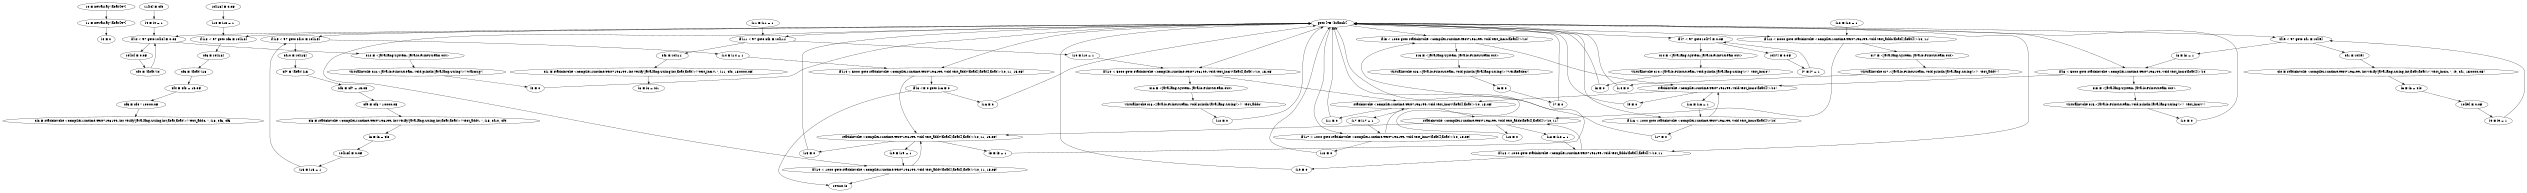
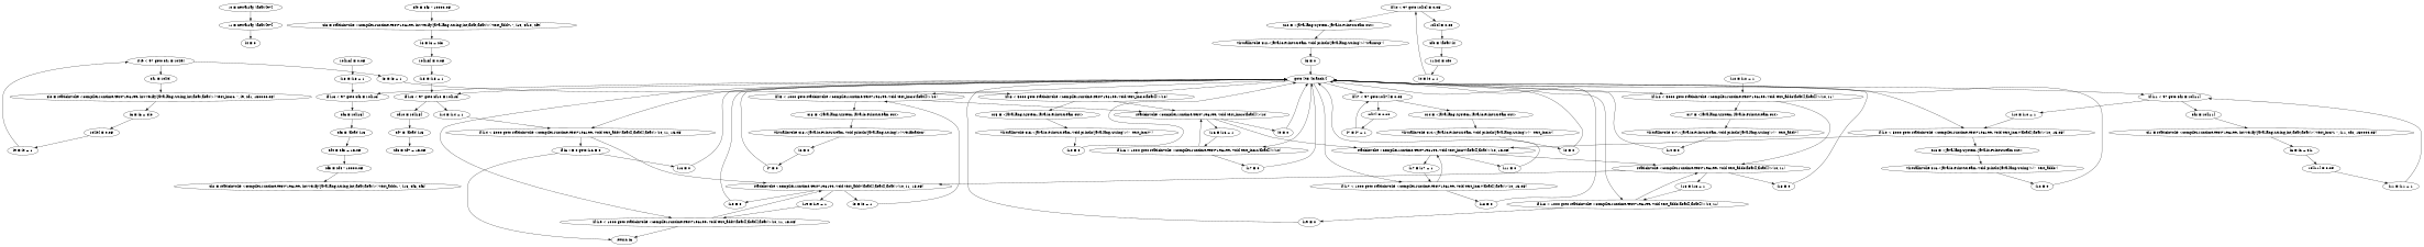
  digraph {
    "r0 = newarray (float)[97]"
    "r1 = newarray (float)[97]"
    "i4 = 0"
    "goto [?= (branch)]"
    "if i4 < 97 goto r0[i4] = 0.0F"
    "if i5 < 1000 goto staticinvoke <compiler.runtime.Test7196199: void test_incrc(float[])>(r0)"
    "if i7 < 97 goto r0[i7] = 0.0F"
    "if i9 < 97 goto $f1 = r0[i9]"
    "if i8 < 5000 goto staticinvoke <compiler.runtime.Test7196199: void test_incrc(float[])>(r0)"
    "if i11 < 97 goto $f2 = r0[i11]"
    "if i10 < 5000 goto staticinvoke <compiler.runtime.Test7196199: void test_incrv(float[],float)>(r0, 15.0F)"
    "if i13 < 97 goto $f6 = r0[i13]"
    "if i12 < 5000 goto staticinvoke <compiler.runtime.Test7196199: void test_addc(float[],float[])>(r0, r1)"
    "if i15 < 97 goto $f10 = r0[i15]"
    "if i14 < 5000 goto staticinvoke <compiler.runtime.Test7196199: void test_addv(float[],float[],float)>(r0, r1, 15.0F)"
    "if i16 < 1000 goto staticinvoke <compiler.runtime.Test7196199: void test_incrc(float[])>(r0)"
    "if i17 < 1000 goto staticinvoke <compiler.runtime.Test7196199: void test_incrv(float[],float)>(r0, 15.0F)"
    "if i18 < 1000 goto staticinvoke <compiler.runtime.Test7196199: void test_addc(float[],float[])>(r0, r1)"
    "if i19 < 1000 goto staticinvoke <compiler.runtime.Test7196199: void test_addv(float[],float[],float)>(r0, r1, 15.0F)"
    "r0[i4] = 0.0F"
    "$r2 = <java.lang.System: java.io.PrintStream out>"
    "staticinvoke <compiler.runtime.Test7196199: void test_incrc(float[])>(r0)"
    "$r3 = <java.lang.System: java.io.PrintStream out>"
    "r0[i7] = 0.0F"
    "$r4 = <java.lang.System: java.io.PrintStream out>"
    "$f1 = r0[i9]"
    "i8 = i8 + 1"
    "$r5 = <java.lang.System: java.io.PrintStream out>"
    "$f2 = r0[i11]"
    "i10 = i10 + 1"
    "staticinvoke <compiler.runtime.Test7196199: void test_incrv(float[],float)>(r0, 15.0F)"
    "$r6 = <java.lang.System: java.io.PrintStream out>"
    "$f6 = r0[i13]"
    "staticinvoke <compiler.runtime.Test7196199: void test_addc(float[],float[])>(r0, r1)"
    "$r7 = <java.lang.System: java.io.PrintStream out>"
    "$f10 = r0[i15]"
    "i14 = i14 + 1"
    "staticinvoke <compiler.runtime.Test7196199: void test_addv(float[],float[],float)>(r0, r1, 15.0F)"
    "if i6 <= 0 goto i16 = 0"
    "i17 = 0"
    "i18 = 0"
    "i19 = 0"
    "return i6"
    "$f0 = (float) i4"
    "r1[i4] = $f0"
    "i4 = i4 + 1"
    "virtualinvoke $r2.<java.io.PrintStream: void println(java.lang.String)>(\"Warmup\")"
    "i5 = 0"
    "i9 = 0"
    "i16 = i16 + 1"
    "i11 = 0"
    "i17 = i17 + 1"
    "i13 = 0"
    "i18 = i18 + 1"
    "i5 = i5 + 1"
    "i15 = 0"
    "i19 = i19 + 1"
    "virtualinvoke $r3.<java.io.PrintStream: void println(java.lang.String)>(\"Verification\")"
    "i6 = 0"
    "i7 = 0"
    "i7 = i7 + 1"
    "virtualinvoke $r4.<java.io.PrintStream: void println(java.lang.String)>(\"  test_incrc\")"
    "i8 = 0"
    "$i0 = staticinvoke <compiler.runtime.Test7196199: int verify(java.lang.String,int,float,float)>(\"test_incrc: \", i9, $f1, 150000.0F)"
    "i6 = i6 + $i0"
    "r0[i9] = 0.0F"
    "i9 = i9 + 1"
    "virtualinvoke $r5.<java.io.PrintStream: void println(java.lang.String)>(\"  test_incrv\")"
    "i10 = 0"
    "$i1 = staticinvoke <compiler.runtime.Test7196199: int verify(java.lang.String,int,float,float)>(\"test_incrv: \", i11, $f2, 150000.0F)"
    "i6 = i6 + $i1"
+   "r0[i11] = 0.0F"
    "i11 = i11 + 1"
    "virtualinvoke $r6.<java.io.PrintStream: void println(java.lang.String)>(\"  test_addc\")"
    "i12 = 0"
    "$f3 = (float) i13"
    "$f4 = $f3 + 15.0F"
    "$f5 = $f4 * 10000.0F"
    "$i2 = staticinvoke <compiler.runtime.Test7196199: int verify(java.lang.String,int,float,float)>(\"test_addc: \", i13, $f6, $f5)"
    "r0[i13] = 0.0F"
    "i13 = i13 + 1"
    "i12 = i12 + 1"
    "virtualinvoke $r7.<java.io.PrintStream: void println(java.lang.String)>(\"  test_addv\")"
    "i14 = 0"
    "$f7 = (float) i15"
    "$f8 = $f7 + 15.0F"
    "$f9 = $f8 * 10000.0F"
    "$i3 = staticinvoke <compiler.runtime.Test7196199: int verify(java.lang.String,int,float,float)>(\"test_addv: \", i15, $f10, $f9)"
    "i6 = i6 + $i3"
    "r0[i15] = 0.0F"
    "i15 = i15 + 1"
    "i16 = 0"
    "r0 = newarray (float)[97]" -> "r1 = newarray (float)[97]"
    "r1 = newarray (float)[97]" -> "i4 = 0"
-   "goto [?= (branch)]" -> "if i4 < 97 goto r0[i4] = 0.0F"
    "goto [?= (branch)]" -> "if i5 < 1000 goto staticinvoke <compiler.runtime.Test7196199: void test_incrc(float[])>(r0)"
    "goto [?= (branch)]" -> "if i7 < 97 goto r0[i7] = 0.0F"
-   "goto [?= (branch)]" -> "if i9 < 97 goto $f1 = r0[i9]"
    "goto [?= (branch)]" -> "if i8 < 5000 goto staticinvoke <compiler.runtime.Test7196199: void test_incrc(float[])>(r0)"
    "goto [?= (branch)]" -> "if i11 < 97 goto $f2 = r0[i11]"
    "goto [?= (branch)]" -> "if i10 < 5000 goto staticinvoke <compiler.runtime.Test7196199: void test_incrv(float[],float)>(r0, 15.0F)"
    "goto [?= (branch)]" -> "if i13 < 97 goto $f6 = r0[i13]"
    "goto [?= (branch)]" -> "if i12 < 5000 goto staticinvoke <compiler.runtime.Test7196199: void test_addc(float[],float[])>(r0, r1)"
    "goto [?= (branch)]" -> "if i15 < 97 goto $f10 = r0[i15]"
    "goto [?= (branch)]" -> "if i14 < 5000 goto staticinvoke <compiler.runtime.Test7196199: void test_addv(float[],float[],float)>(r0, r1, 15.0F)"
    "goto [?= (branch)]" -> "if i16 < 1000 goto staticinvoke <compiler.runtime.Test7196199: void test_incrc(float[])>(r0)"
    "goto [?= (branch)]" -> "if i17 < 1000 goto staticinvoke <compiler.runtime.Test7196199: void test_incrv(float[],float)>(r0, 15.0F)"
    "goto [?= (branch)]" -> "if i18 < 1000 goto staticinvoke <compiler.runtime.Test7196199: void test_addc(float[],float[])>(r0, r1)"
    "goto [?= (branch)]" -> "if i19 < 1000 goto staticinvoke <compiler.runtime.Test7196199: void test_addv(float[],float[],float)>(r0, r1, 15.0F)"
    "if i4 < 97 goto r0[i4] = 0.0F" -> "r0[i4] = 0.0F"
    "if i4 < 97 goto r0[i4] = 0.0F" -> "$r2 = <java.lang.System: java.io.PrintStream out>"
    "if i5 < 1000 goto staticinvoke <compiler.runtime.Test7196199: void test_incrc(float[])>(r0)" -> "staticinvoke <compiler.runtime.Test7196199: void test_incrc(float[])>(r0)"
    "if i5 < 1000 goto staticinvoke <compiler.runtime.Test7196199: void test_incrc(float[])>(r0)" -> "$r3 = <java.lang.System: java.io.PrintStream out>"
    "if i7 < 97 goto r0[i7] = 0.0F" -> "r0[i7] = 0.0F"
    "if i7 < 97 goto r0[i7] = 0.0F" -> "$r4 = <java.lang.System: java.io.PrintStream out>"
    "if i9 < 97 goto $f1 = r0[i9]" -> "$f1 = r0[i9]"
    "if i9 < 97 goto $f1 = r0[i9]" -> "i8 = i8 + 1"
    "if i8 < 5000 goto staticinvoke <compiler.runtime.Test7196199: void test_incrc(float[])>(r0)" -> "staticinvoke <compiler.runtime.Test7196199: void test_incrc(float[])>(r0)"
    "if i8 < 5000 goto staticinvoke <compiler.runtime.Test7196199: void test_incrc(float[])>(r0)" -> "$r5 = <java.lang.System: java.io.PrintStream out>"
    "if i11 < 97 goto $f2 = r0[i11]" -> "$f2 = r0[i11]"
    "if i11 < 97 goto $f2 = r0[i11]" -> "i10 = i10 + 1"
    "if i10 < 5000 goto staticinvoke <compiler.runtime.Test7196199: void test_incrv(float[],float)>(r0, 15.0F)" -> "staticinvoke <compiler.runtime.Test7196199: void test_incrv(float[],float)>(r0, 15.0F)"
    "if i10 < 5000 goto staticinvoke <compiler.runtime.Test7196199: void test_incrv(float[],float)>(r0, 15.0F)" -> "$r6 = <java.lang.System: java.io.PrintStream out>"
    "if i13 < 97 goto $f6 = r0[i13]" -> "$f6 = r0[i13]"
    "if i12 < 5000 goto staticinvoke <compiler.runtime.Test7196199: void test_addc(float[],float[])>(r0, r1)" -> "staticinvoke <compiler.runtime.Test7196199: void test_addc(float[],float[])>(r0, r1)"
    "if i12 < 5000 goto staticinvoke <compiler.runtime.Test7196199: void test_addc(float[],float[])>(r0, r1)" -> "$r7 = <java.lang.System: java.io.PrintStream out>"
    "if i15 < 97 goto $f10 = r0[i15]" -> "$f10 = r0[i15]"
    "if i15 < 97 goto $f10 = r0[i15]" -> "i14 = i14 + 1"
    "if i14 < 5000 goto staticinvoke <compiler.runtime.Test7196199: void test_addv(float[],float[],float)>(r0, r1, 15.0F)" -> "staticinvoke <compiler.runtime.Test7196199: void test_addv(float[],float[],float)>(r0, r1, 15.0F)"
    "if i14 < 5000 goto staticinvoke <compiler.runtime.Test7196199: void test_addv(float[],float[],float)>(r0, r1, 15.0F)" -> "if i6 <= 0 goto i16 = 0"
    "if i16 < 1000 goto staticinvoke <compiler.runtime.Test7196199: void test_incrc(float[])>(r0)" -> "staticinvoke <compiler.runtime.Test7196199: void test_incrc(float[])>(r0)"
    "if i16 < 1000 goto staticinvoke <compiler.runtime.Test7196199: void test_incrc(float[])>(r0)" -> "i17 = 0"
    "if i17 < 1000 goto staticinvoke <compiler.runtime.Test7196199: void test_incrv(float[],float)>(r0, 15.0F)" -> "staticinvoke <compiler.runtime.Test7196199: void test_incrv(float[],float)>(r0, 15.0F)"
    "if i17 < 1000 goto staticinvoke <compiler.runtime.Test7196199: void test_incrv(float[],float)>(r0, 15.0F)" -> "i18 = 0"
    "if i18 < 1000 goto staticinvoke <compiler.runtime.Test7196199: void test_addc(float[],float[])>(r0, r1)" -> "staticinvoke <compiler.runtime.Test7196199: void test_addc(float[],float[])>(r0, r1)"
    "if i18 < 1000 goto staticinvoke <compiler.runtime.Test7196199: void test_addc(float[],float[])>(r0, r1)" -> "i19 = 0"
    "if i19 < 1000 goto staticinvoke <compiler.runtime.Test7196199: void test_addv(float[],float[],float)>(r0, r1, 15.0F)" -> "staticinvoke <compiler.runtime.Test7196199: void test_addv(float[],float[],float)>(r0, r1, 15.0F)"
    "if i19 < 1000 goto staticinvoke <compiler.runtime.Test7196199: void test_addv(float[],float[],float)>(r0, r1, 15.0F)" -> "return i6"
    "r0[i4] = 0.0F" -> "$f0 = (float) i4"
    "$r2 = <java.lang.System: java.io.PrintStream out>" -> "virtualinvoke $r2.<java.io.PrintStream: void println(java.lang.String)>(\"Warmup\")"
    "staticinvoke <compiler.runtime.Test7196199: void test_incrc(float[])>(r0)" -> "staticinvoke <compiler.runtime.Test7196199: void test_incrv(float[],float)>(r0, 15.0F)"
    "staticinvoke <compiler.runtime.Test7196199: void test_incrc(float[])>(r0)" -> "i9 = 0"
    "staticinvoke <compiler.runtime.Test7196199: void test_incrc(float[])>(r0)" -> "i16 = i16 + 1"
    "$r3 = <java.lang.System: java.io.PrintStream out>" -> "virtualinvoke $r3.<java.io.PrintStream: void println(java.lang.String)>(\"Verification\")"
    "r0[i7] = 0.0F" -> "i7 = i7 + 1"
    "$r4 = <java.lang.System: java.io.PrintStream out>" -> "virtualinvoke $r4.<java.io.PrintStream: void println(java.lang.String)>(\"  test_incrc\")"
    "$f1 = r0[i9]" -> "$i0 = staticinvoke <compiler.runtime.Test7196199: int verify(java.lang.String,int,float,float)>(\"test_incrc: \", i9, $f1, 150000.0F)"
    "i8 = i8 + 1" -> "if i8 < 5000 goto staticinvoke <compiler.runtime.Test7196199: void test_incrc(float[])>(r0)"
    "$r5 = <java.lang.System: java.io.PrintStream out>" -> "virtualinvoke $r5.<java.io.PrintStream: void println(java.lang.String)>(\"  test_incrv\")"
    "$f2 = r0[i11]" -> "$i1 = staticinvoke <compiler.runtime.Test7196199: int verify(java.lang.String,int,float,float)>(\"test_incrv: \", i11, $f2, 150000.0F)"
    "i10 = i10 + 1" -> "if i10 < 5000 goto staticinvoke <compiler.runtime.Test7196199: void test_incrv(float[],float)>(r0, 15.0F)"
    "staticinvoke <compiler.runtime.Test7196199: void test_incrv(float[],float)>(r0, 15.0F)" -> "staticinvoke <compiler.runtime.Test7196199: void test_addc(float[],float[])>(r0, r1)"
    "staticinvoke <compiler.runtime.Test7196199: void test_incrv(float[],float)>(r0, 15.0F)" -> "i11 = 0"
    "staticinvoke <compiler.runtime.Test7196199: void test_incrv(float[],float)>(r0, 15.0F)" -> "i17 = i17 + 1"
    "$r6 = <java.lang.System: java.io.PrintStream out>" -> "virtualinvoke $r6.<java.io.PrintStream: void println(java.lang.String)>(\"  test_addc\")"
    "$f6 = r0[i13]" -> "$f3 = (float) i13"
    "staticinvoke <compiler.runtime.Test7196199: void test_addc(float[],float[])>(r0, r1)" -> "staticinvoke <compiler.runtime.Test7196199: void test_addv(float[],float[],float)>(r0, r1, 15.0F)"
    "staticinvoke <compiler.runtime.Test7196199: void test_addc(float[],float[])>(r0, r1)" -> "i13 = 0"
    "staticinvoke <compiler.runtime.Test7196199: void test_addc(float[],float[])>(r0, r1)" -> "i18 = i18 + 1"
    "$r7 = <java.lang.System: java.io.PrintStream out>" -> "virtualinvoke $r7.<java.io.PrintStream: void println(java.lang.String)>(\"  test_addv\")"
    "$f10 = r0[i15]" -> "$f7 = (float) i15"
    "i14 = i14 + 1" -> "if i14 < 5000 goto staticinvoke <compiler.runtime.Test7196199: void test_addv(float[],float[],float)>(r0, r1, 15.0F)"
    "staticinvoke <compiler.runtime.Test7196199: void test_addv(float[],float[],float)>(r0, r1, 15.0F)" -> "i5 = i5 + 1"
    "staticinvoke <compiler.runtime.Test7196199: void test_addv(float[],float[],float)>(r0, r1, 15.0F)" -> "i15 = 0"
    "staticinvoke <compiler.runtime.Test7196199: void test_addv(float[],float[],float)>(r0, r1, 15.0F)" -> "i19 = i19 + 1"
    "if i6 <= 0 goto i16 = 0" -> "return i6"
    "if i6 <= 0 goto i16 = 0" -> "i16 = 0"
    "i17 = 0" -> "goto [?= (branch)]"
    "i18 = 0" -> "goto [?= (branch)]"
    "i19 = 0" -> "goto [?= (branch)]"
-   "$f0 = (float) i4" -> "if i4 < 97 goto r0[i4] = 0.0F"
+   "$f0 = (float) i4" -> "r1[i4] = $f0"
    "r1[i4] = $f0" -> "i4 = i4 + 1"
    "i4 = i4 + 1" -> "if i4 < 97 goto r0[i4] = 0.0F"
    "virtualinvoke $r2.<java.io.PrintStream: void println(java.lang.String)>(\"Warmup\")" -> "i5 = 0"
    "i5 = 0" -> "goto [?= (branch)]"
    "i9 = 0" -> "goto [?= (branch)]"
    "i16 = i16 + 1" -> "if i16 < 1000 goto staticinvoke <compiler.runtime.Test7196199: void test_incrc(float[])>(r0)"
    "i11 = 0" -> "goto [?= (branch)]"
    "i17 = i17 + 1" -> "if i17 < 1000 goto staticinvoke <compiler.runtime.Test7196199: void test_incrv(float[],float)>(r0, 15.0F)"
    "i13 = 0" -> "goto [?= (branch)]"
    "i18 = i18 + 1" -> "if i18 < 1000 goto staticinvoke <compiler.runtime.Test7196199: void test_addc(float[],float[])>(r0, r1)"
    "i5 = i5 + 1" -> "if i5 < 1000 goto staticinvoke <compiler.runtime.Test7196199: void test_incrc(float[])>(r0)"
    "i15 = 0" -> "goto [?= (branch)]"
    "i19 = i19 + 1" -> "if i19 < 1000 goto staticinvoke <compiler.runtime.Test7196199: void test_addv(float[],float[],float)>(r0, r1, 15.0F)"
    "virtualinvoke $r3.<java.io.PrintStream: void println(java.lang.String)>(\"Verification\")" -> "i6 = 0"
    "i6 = 0" -> "i7 = 0"
    "i7 = 0" -> "goto [?= (branch)]"
    "i7 = i7 + 1" -> "if i7 < 97 goto r0[i7] = 0.0F"
    "virtualinvoke $r4.<java.io.PrintStream: void println(java.lang.String)>(\"  test_incrc\")" -> "i8 = 0"
    "i8 = 0" -> "goto [?= (branch)]"
    "$i0 = staticinvoke <compiler.runtime.Test7196199: int verify(java.lang.String,int,float,float)>(\"test_incrc: \", i9, $f1, 150000.0F)" -> "i6 = i6 + $i0"
    "i6 = i6 + $i0" -> "r0[i9] = 0.0F"
    "r0[i9] = 0.0F" -> "i9 = i9 + 1"
    "i9 = i9 + 1" -> "if i9 < 97 goto $f1 = r0[i9]"
    "virtualinvoke $r5.<java.io.PrintStream: void println(java.lang.String)>(\"  test_incrv\")" -> "i10 = 0"
    "i10 = 0" -> "goto [?= (branch)]"
    "$i1 = staticinvoke <compiler.runtime.Test7196199: int verify(java.lang.String,int,float,float)>(\"test_incrv: \", i11, $f2, 150000.0F)" -> "i6 = i6 + $i1"
+   "i6 = i6 + $i1" -> "r0[i11] = 0.0F"
+   "r0[i11] = 0.0F" -> "i11 = i11 + 1"
    "i11 = i11 + 1" -> "if i11 < 97 goto $f2 = r0[i11]"
    "virtualinvoke $r6.<java.io.PrintStream: void println(java.lang.String)>(\"  test_addc\")" -> "i12 = 0"
    "i12 = 0" -> "goto [?= (branch)]"
    "$f3 = (float) i13" -> "$f4 = $f3 + 15.0F"
    "$f4 = $f3 + 15.0F" -> "$f5 = $f4 * 10000.0F"
    "$f5 = $f4 * 10000.0F" -> "$i2 = staticinvoke <compiler.runtime.Test7196199: int verify(java.lang.String,int,float,float)>(\"test_addc: \", i13, $f6, $f5)"
    "r0[i13] = 0.0F" -> "i13 = i13 + 1"
    "i13 = i13 + 1" -> "if i13 < 97 goto $f6 = r0[i13]"
    "i12 = i12 + 1" -> "if i12 < 5000 goto staticinvoke <compiler.runtime.Test7196199: void test_addc(float[],float[])>(r0, r1)"
    "virtualinvoke $r7.<java.io.PrintStream: void println(java.lang.String)>(\"  test_addv\")" -> "i14 = 0"
    "i14 = 0" -> "goto [?= (branch)]"
    "$f7 = (float) i15" -> "$f8 = $f7 + 15.0F"
-   "$f8 = $f7 + 15.0F" -> "$f9 = $f8 * 10000.0F"
    "$f9 = $f8 * 10000.0F" -> "$i3 = staticinvoke <compiler.runtime.Test7196199: int verify(java.lang.String,int,float,float)>(\"test_addv: \", i15, $f10, $f9)"
    "$i3 = staticinvoke <compiler.runtime.Test7196199: int verify(java.lang.String,int,float,float)>(\"test_addv: \", i15, $f10, $f9)" -> "i6 = i6 + $i3"
    "i6 = i6 + $i3" -> "r0[i15] = 0.0F"
    "r0[i15] = 0.0F" -> "i15 = i15 + 1"
    "i15 = i15 + 1" -> "if i15 < 97 goto $f10 = r0[i15]"
    "i16 = 0" -> "goto [?= (branch)]"
  }
